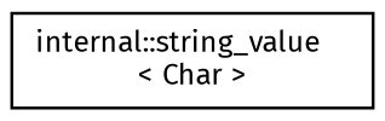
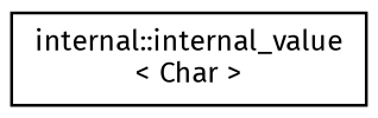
  digraph {
    rankdir=LR
    fontname="Fira Sans"
-   n1 [color=black fillcolor=white fontname="Fira Sans" fontsize=10 height=0.2 label="internal::string_value\l\< Char \>" shape=record style=filled width=0.4]
+   n1 [color=black fillcolor=white fontname="Fira Sans" fontsize=10 height=0.2 label="internal::internal_value\l\< Char \>" shape=record style=filled width=0.4]
  }
